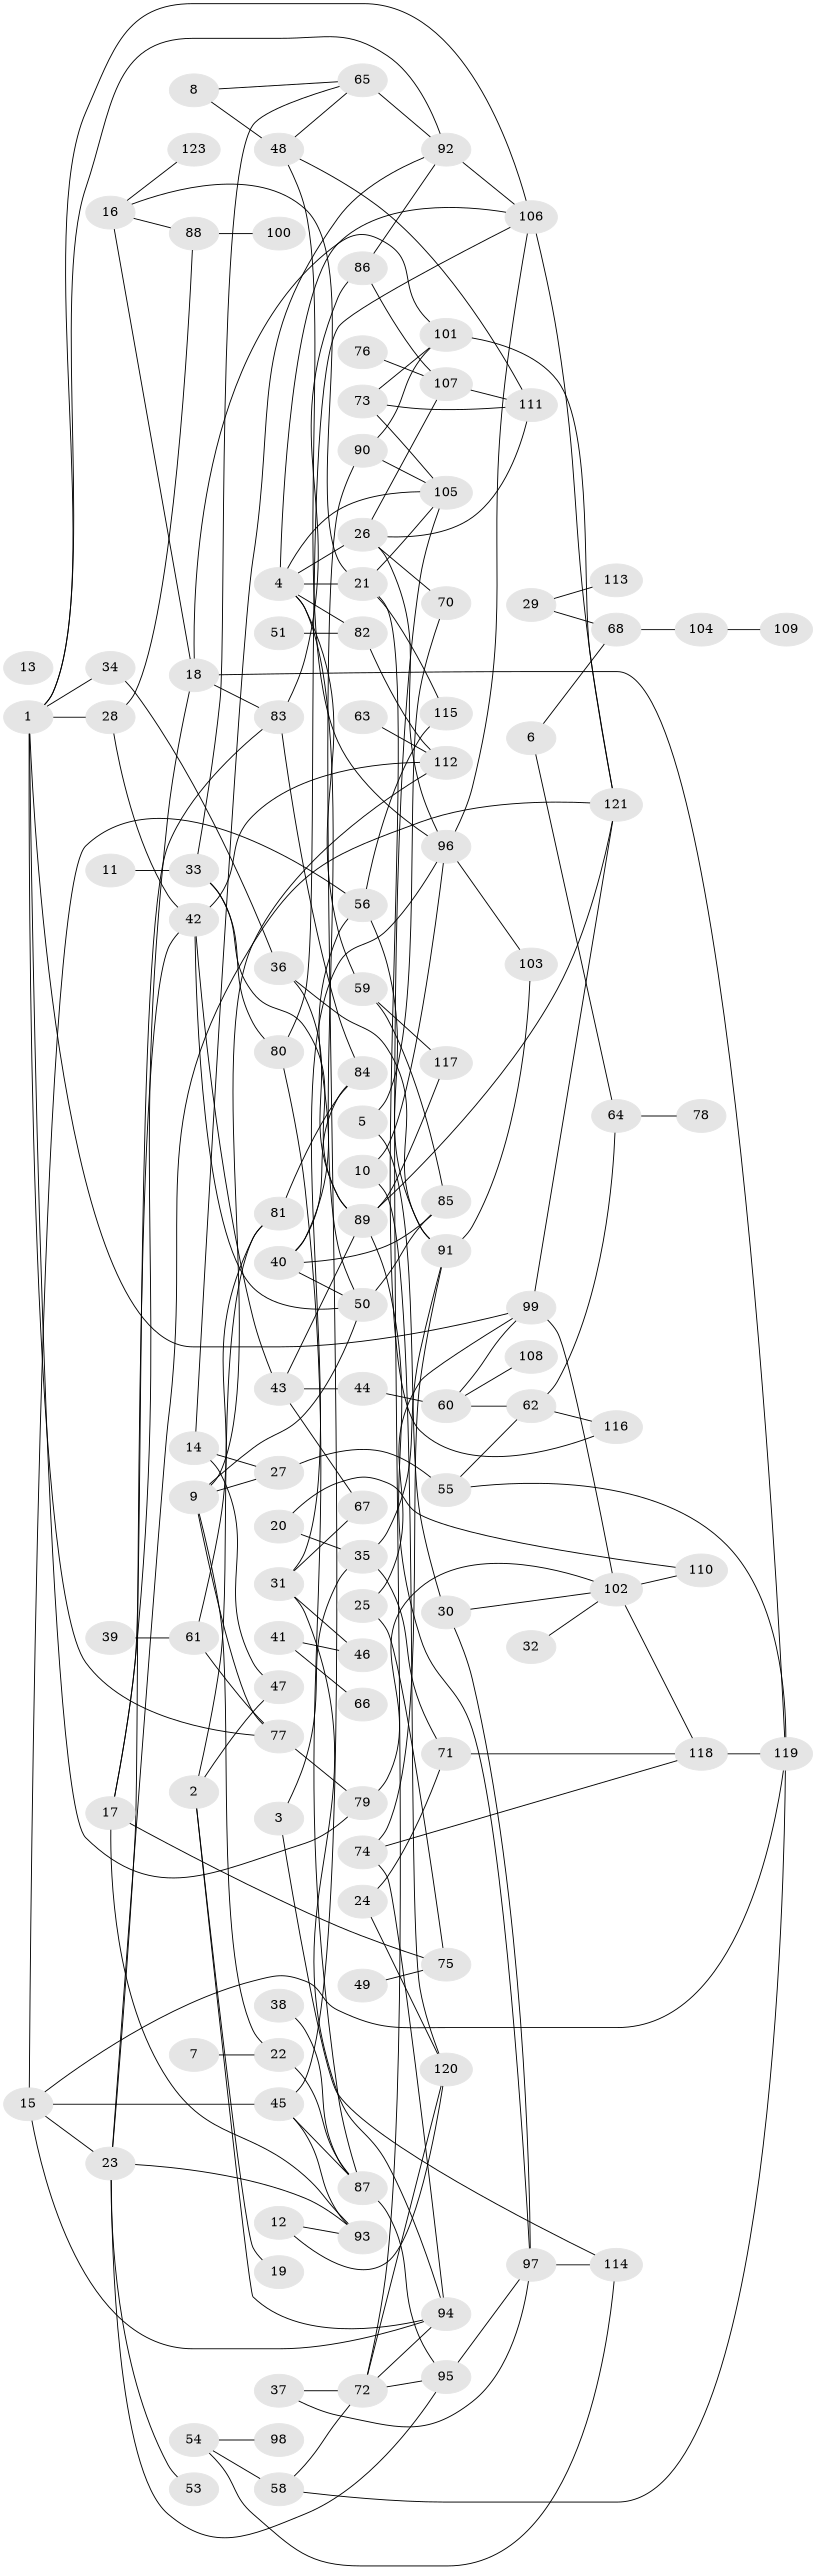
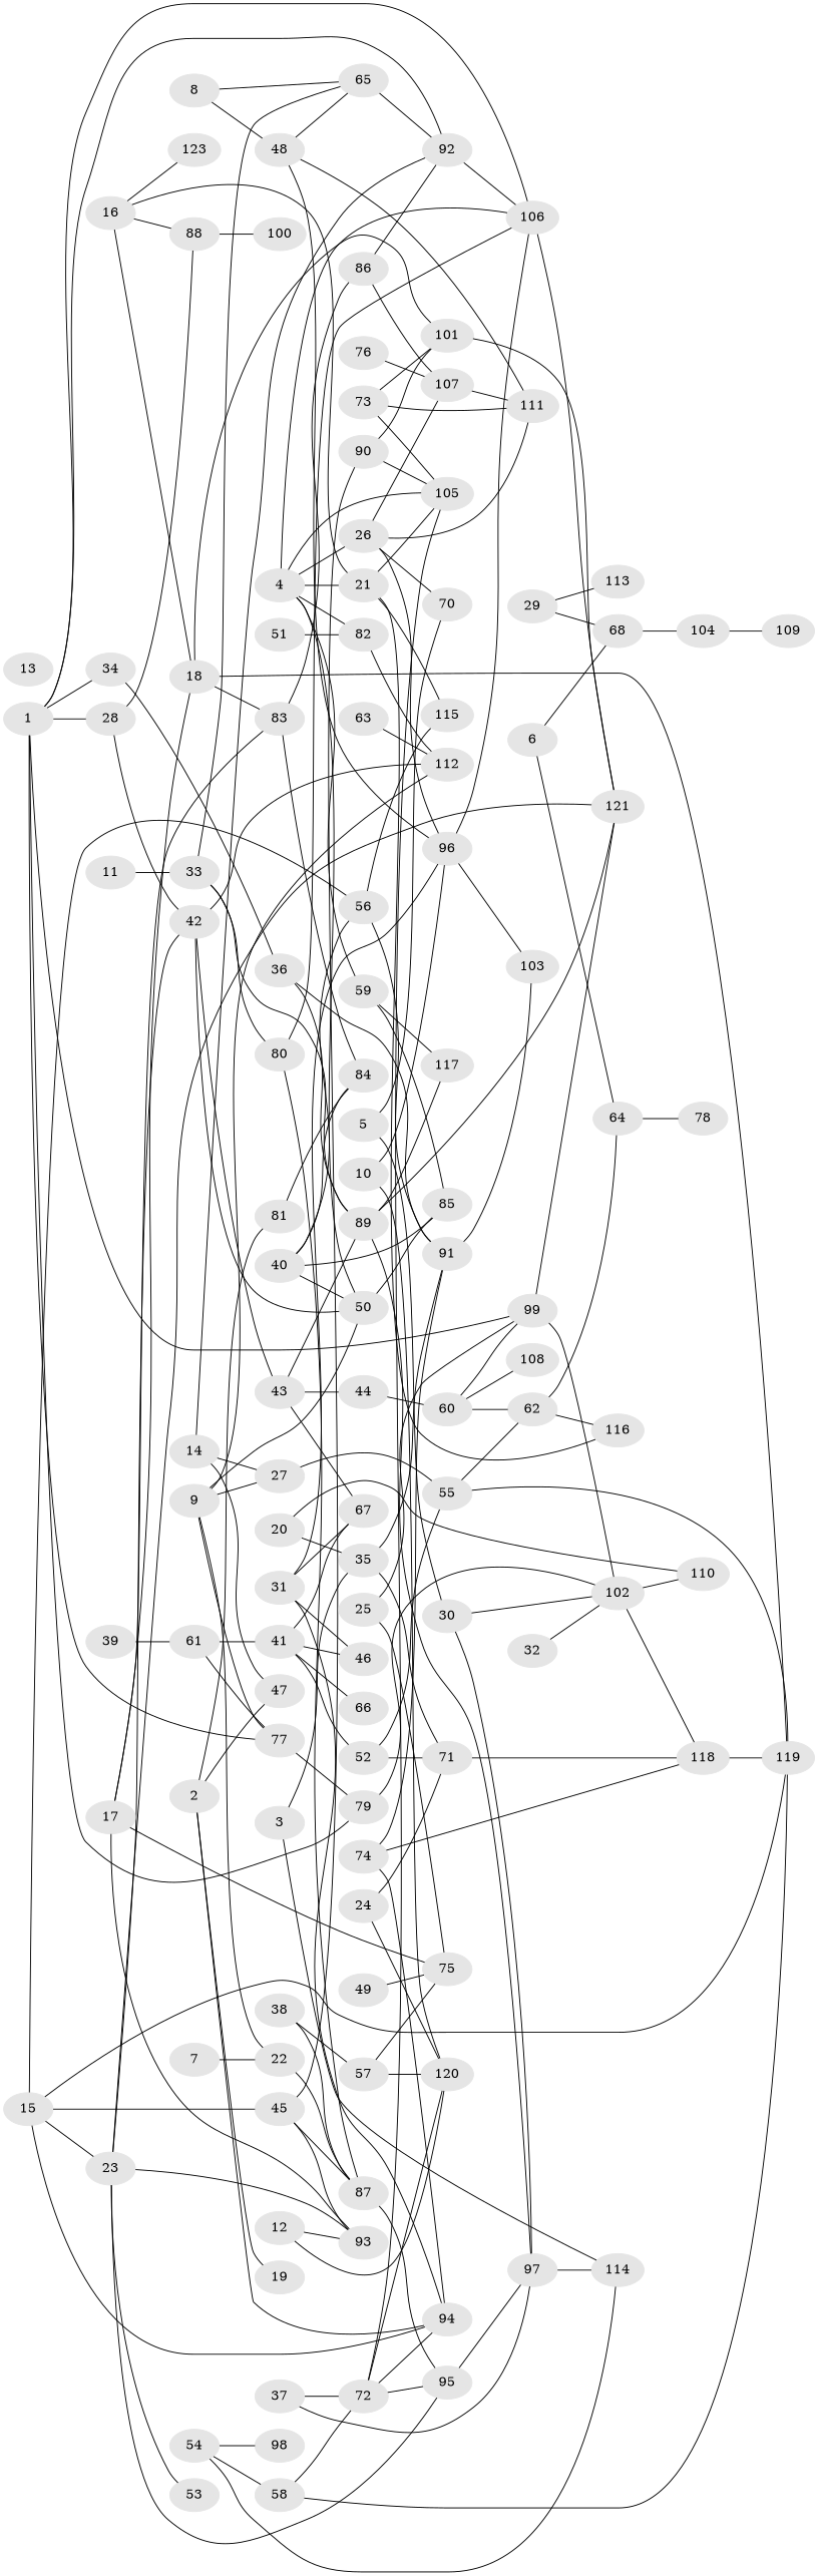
  graph {
    fontname="DejaVu Serif"
    rankdir=LR
    node [color=gray90 fontname="DejaVu Serif" style=filled]
    edge [fontname="DejaVu Serif"]
    1
    28
    34
    77
    79
    92
    99
    106
    88
    42
    36
    102
    121
    2
    19
    47
    81
    94
    84
    3
    35
    114
    71
    91
    4
    21
    26
    50
    59
    82
    105
    115
    116
    70
    96
    107
    111
    85
    117
    112
    5
    30
    97
    6
    64
    68
    78
    104
    7
    22
    87
    8
    48
    65
    9
    27
    55
    10
    120
    103
    11
    33
    80
    89
    12
    93
    13
    14
    15
    23
    45
    56
    119
    53
    95
    90
    16
    18
    123
    83
    101
    100
    17
    75
    86
    20
    110
    43
    24
    118
    25
    62
    29
    113
    31
    46
    67
    32
    37
    72
    38
+   57
    39
    61
    40
    41
+   52
    66
    44
    60
    108
    49
    51
    54
    58
    98
    63
    109
    73
    74
    76
    1 -- 28
    1 -- 34
    1 -- 77
    1 -- 79
    1 -- 92
    1 -- 99
    1 -- 106
    28 -- 88
    28 -- 42
    34 -- 36
    77 -- 79
    79 -- 102
    92 -- 106
    99 -- 102
    99 -- 121
    106 -- 121
    88 -- 100
    42 -- 50
    42 -- 112
    42 -- 43
    36 -- 91
    36 -- 89
    102 -- 110
    102 -- 118
    2 -- 19
    2 -- 47
    2 -- 81
    2 -- 94
    81 -- 84
    3 -- 35
    3 -- 114
    35 -- 71
    35 -- 91
    71 -- 118
    91 -- 103
    4 -- 106
    4 -- 21
    4 -- 26
    4 -- 50
    4 -- 59
    4 -- 82
    4 -- 105
    21 -- 105
    21 -- 115
    21 -- 116
    26 -- 70
    26 -- 96
    26 -- 107
    26 -- 111
    50 -- 85
    59 -- 85
    59 -- 117
    82 -- 112
    96 -- 106
    96 -- 103
    107 -- 111
    5 -- 70
    5 -- 30
    30 -- 102
    30 -- 97
    97 -- 114
    6 -- 64
    6 -- 68
    64 -- 78
    68 -- 104
    104 -- 109
    7 -- 22
    22 -- 87
    87 -- 95
    8 -- 48
    8 -- 65
    48 -- 96
    48 -- 111
    48 -- 65
    65 -- 92
    9 -- 77
    9 -- 50
    9 -- 112
    9 -- 22
    9 -- 27
    27 -- 55
    55 -- 119
    55 -- 62
    10 -- 96
    10 -- 120
    11 -- 33
    33 -- 65
    33 -- 80
    33 -- 89
    80 -- 106
    80 -- 87
    89 -- 121
    89 -- 117
    89 -- 97
    12 -- 120
    12 -- 93
    14 -- 92
    14 -- 47
    14 -- 27
    15 -- 94
    15 -- 23
    15 -- 45
    15 -- 56
    15 -- 119
    23 -- 42
    23 -- 121
    23 -- 93
    23 -- 53
    23 -- 95
    45 -- 87
    45 -- 93
    45 -- 90
    56 -- 91
    56 -- 115
    95 -- 97
    90 -- 105
    90 -- 101
    16 -- 88
    16 -- 21
    16 -- 18
    16 -- 123
    18 -- 119
    18 -- 83
    18 -- 101
    83 -- 84
    83 -- 86
    101 -- 121
    17 -- 93
    17 -- 18
    17 -- 83
    17 -- 75
    86 -- 92
    86 -- 107
    20 -- 35
    20 -- 110
    43 -- 89
    43 -- 67
    43 -- 44
    24 -- 71
    24 -- 120
    118 -- 119
    25 -- 99
    25 -- 75
    62 -- 116
    62 -- 64
    29 -- 68
    29 -- 113
    31 -- 94
    31 -- 96
    31 -- 46
    31 -- 67
    32 -- 102
    37 -- 97
    37 -- 72
    72 -- 94
    72 -- 105
    72 -- 120
    72 -- 95
    38 -- 87
+   38 -- 57
+   57 -- 120
+   57 -- 75
    39 -- 61
    61 -- 77
-   61 -- 81
+   61 -- 41
    40 -- 84
    40 -- 50
    40 -- 85
    40 -- 56
    41 -- 46
+   41 -- 67
+   41 -- 52
    41 -- 66
+   52 -- 71
+   52 -- 55
    44 -- 60
    60 -- 99
    60 -- 62
    60 -- 108
    49 -- 75
    51 -- 82
    54 -- 114
    54 -- 58
    54 -- 98
    58 -- 119
    58 -- 72
    63 -- 112
    73 -- 105
    73 -- 111
    73 -- 101
    74 -- 94
    74 -- 91
    74 -- 118
    76 -- 107
  }
